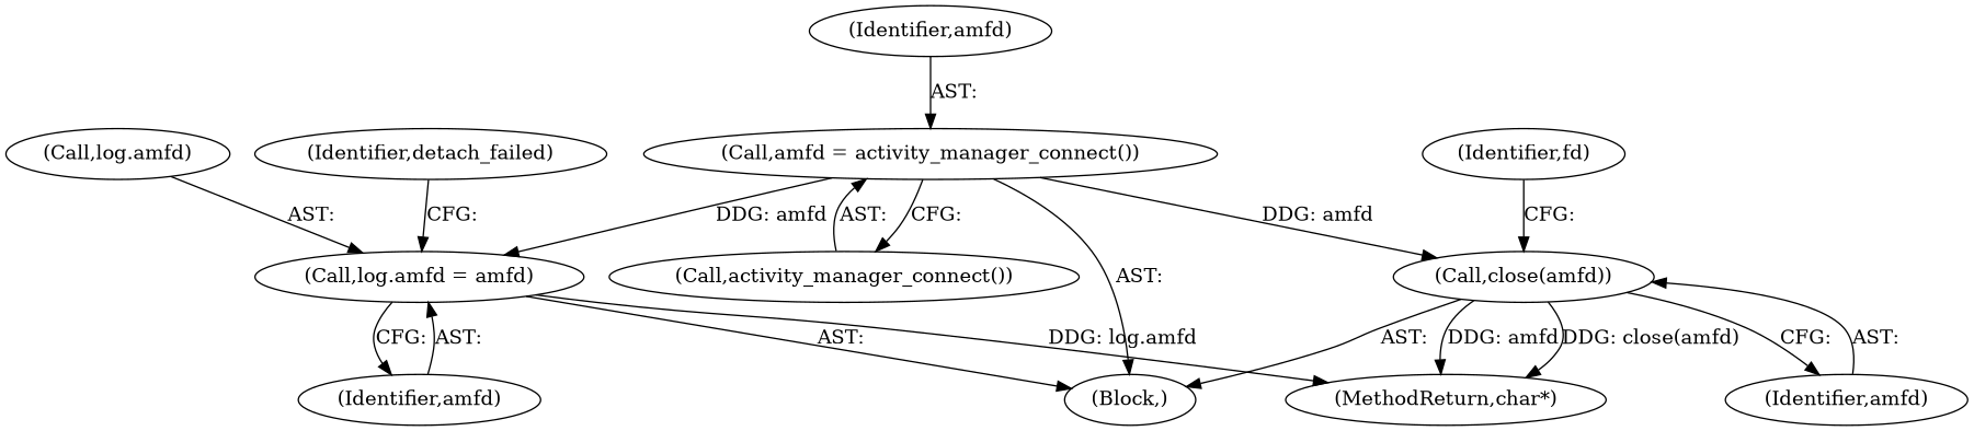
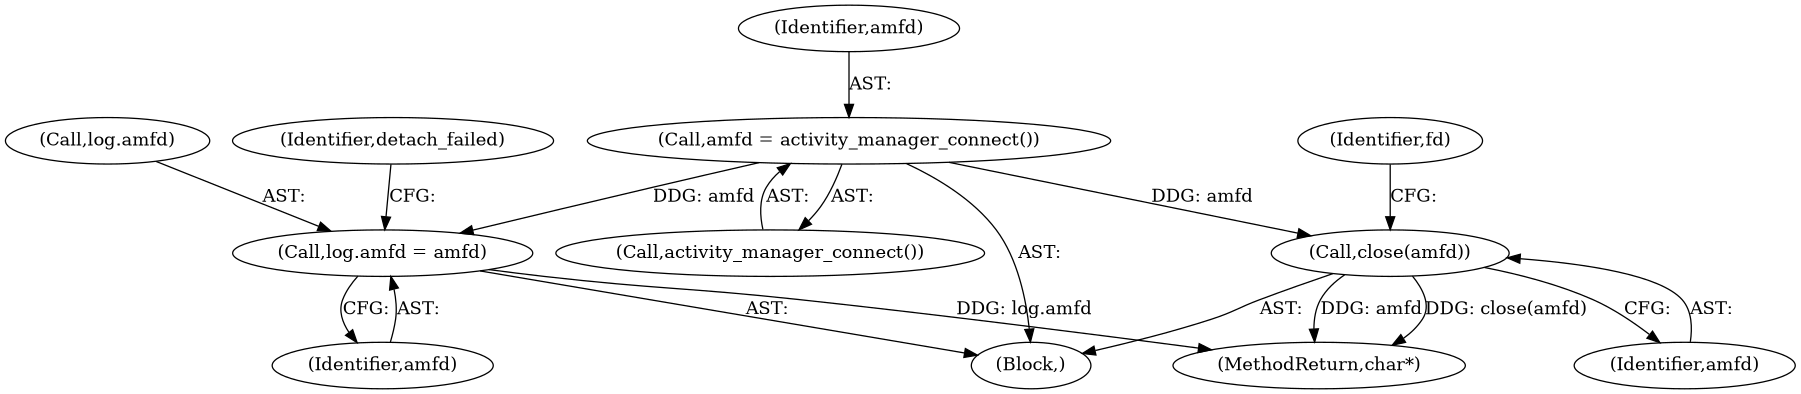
  digraph {
    n1 [label="(Call,amfd = activity_manager_connect())"]
    n2 [label="(Call,log.amfd = amfd)"]
    n3 [label="(Call,close(amfd))"]
    n4 [label="(Call,activity_manager_connect())"]
    n5 [label="(Block,)"]
    n6 [label="(MethodReturn,char*)"]
    n7 [label="(Identifier,amfd)"]
    n8 [label="(Identifier,amfd)"]
    n9 [label="(Identifier,amfd)"]
    n10 [label="(Call,log.amfd)"]
    n11 [label="(Identifier,detach_failed)"]
    n12 [label="(Identifier,fd)"]
    n1 -> n2 [label="DDG: amfd"]
    n1 -> n3 [label="DDG: amfd"]
-   n1 -> n4 [label="CFG: "]
+   n1 -> n4 [label="AST: "]
    n1 -> n5 [label="AST: "]
    n2 -> n5 [label="AST: "]
    n2 -> n6 [label="DDG: log.amfd"]
    n2 -> n7 [label="CFG: "]
    n3 -> n5 [label="AST: "]
    n3 -> n6 [label="DDG: amfd"]
    n3 -> n6 [label="DDG: close(amfd)"]
    n3 -> n8 [label="CFG: "]
    n4 -> n1 [label="AST: "]
    n7 -> n2 [label="AST: "]
    n8 -> n3 [label="AST: "]
    n9 -> n1 [label="AST: "]
    n10 -> n2 [label="AST: "]
    n11 -> n2 [label="CFG: "]
    n12 -> n3 [label="CFG: "]
  }
